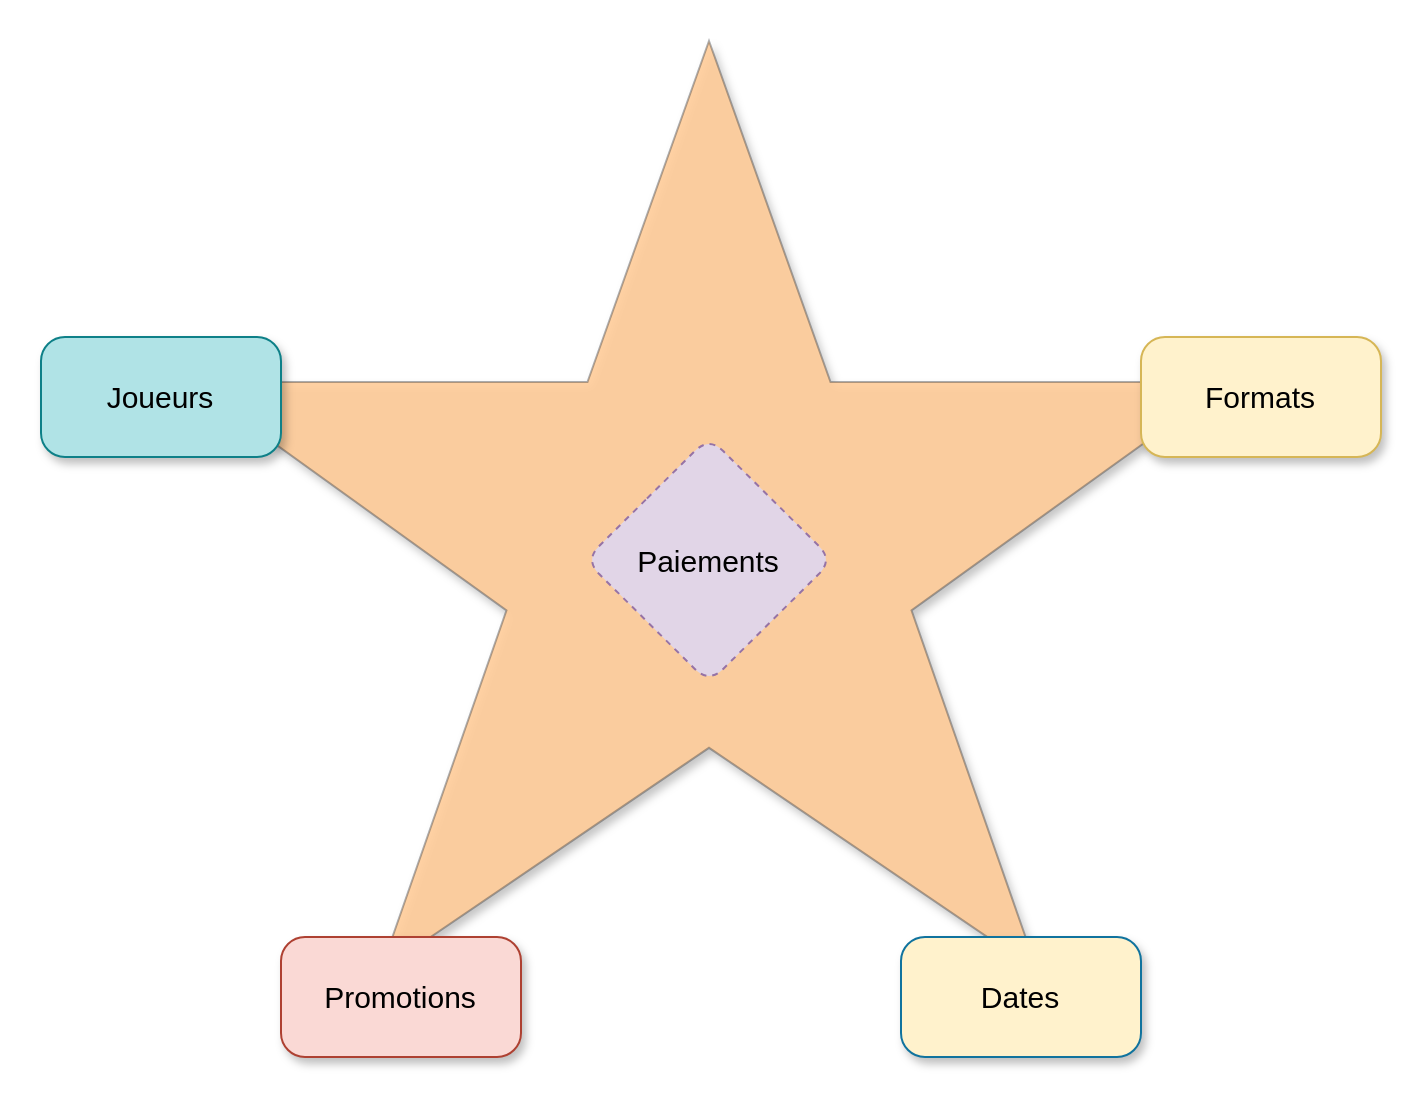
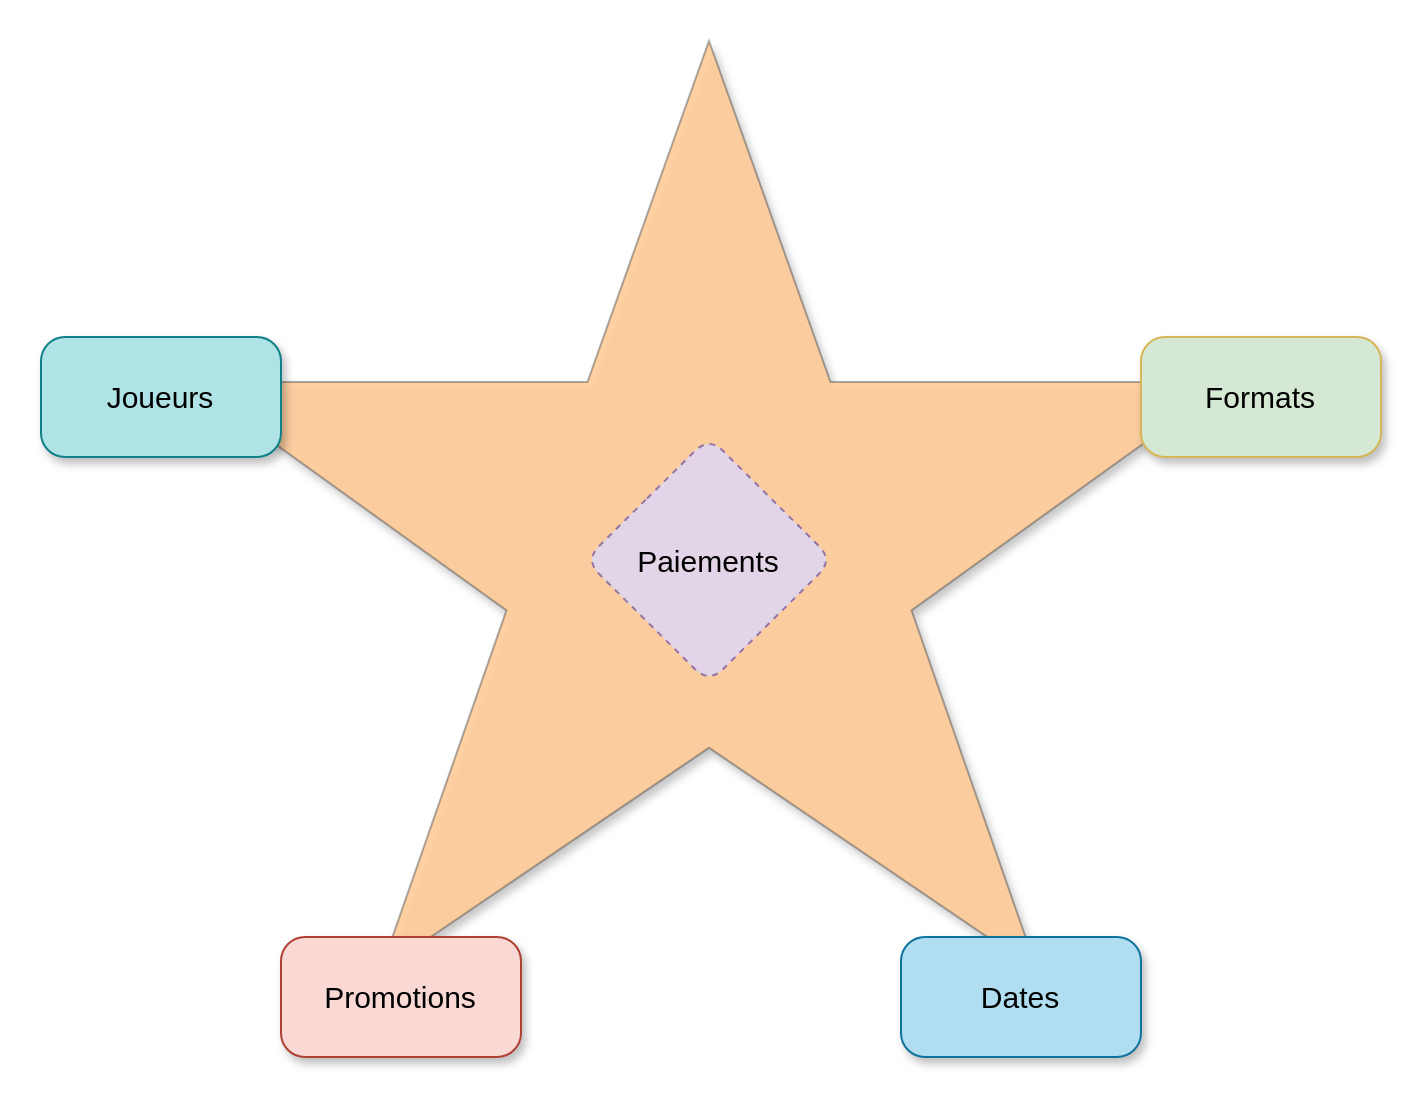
  <mxCell id="0" />
  <mxCell id="1" parent="0" />
  <mxCell id="2" value="" style="verticalLabelPosition=bottom;verticalAlign=top;html=1;shape=mxgraph.basic.star;perimeterSpacing=0;shadow=1;portConstraintRotation=0;connectable=1;strokeOpacity=40;fillOpacity=90;comic=0;treeMoving=0;treeFolding=0;resizeHeight=0;resizeWidth=0;backgroundOutline=0;rounded=1;sketch=0;fillColor=#ffcc99;strokeColor=#36393d;noLabel=0;" parent="1" vertex="1"><mxGeometry x="94" y="20" width="520" height="465" as="geometry" /></mxCell>
  <mxCell id="3" value="Joueurs" style="whiteSpace=wrap;html=1;fontSize=15;fillColor=#b0e3e6;strokeColor=#0e8088;shadow=1;rounded=1;arcSize=20;" parent="1" vertex="1"><mxGeometry x="20" y="168" width="120" height="60" as="geometry" /></mxCell>
- <mxCell id="4" value="&lt;span style=&quot;font-size: 15px&quot;&gt;Formats&lt;/span&gt;" style="whiteSpace=wrap;html=1;fillColor=#fff2cc;strokeColor=#d6b656;shadow=1;glass=0;rounded=1;arcSize=20;" parent="1" vertex="1"><mxGeometry x="570" y="168" width="120" height="60" as="geometry" /></mxCell>
+ <mxCell id="4" value="&lt;span style=&quot;font-size: 15px&quot;&gt;Formats&lt;/span&gt;" style="whiteSpace=wrap;html=1;fillColor=#d5e8d4;strokeColor=#d6b656;shadow=1;glass=0;rounded=1;arcSize=20;" parent="1" vertex="1"><mxGeometry x="570" y="168" width="120" height="60" as="geometry" /></mxCell>
  <mxCell id="5" value="Promotions" style="whiteSpace=wrap;html=1;fontSize=15;fillColor=#fad9d5;strokeColor=#ae4132;shadow=1;rounded=1;arcSize=20;" parent="1" vertex="1"><mxGeometry x="140" y="468" width="120" height="60" as="geometry" /></mxCell>
- <mxCell id="6" value="Dates" style="whiteSpace=wrap;html=1;fontSize=15;fillColor=#fff2cc;strokeColor=#10739e;shadow=1;rounded=1;glass=0;arcSize=20;" parent="1" vertex="1"><mxGeometry x="450" y="468" width="120" height="60" as="geometry" /></mxCell>
+ <mxCell id="6" value="Dates" style="whiteSpace=wrap;html=1;fontSize=15;fillColor=#b1ddf0;strokeColor=#10739e;shadow=1;rounded=1;glass=0;arcSize=20;" parent="1" vertex="1"><mxGeometry x="450" y="468" width="120" height="60" as="geometry" /></mxCell>
  <mxCell id="7" value="Paiements" style="rhombus;whiteSpace=wrap;html=1;fontSize=15;rounded=1;fillColor=#e1d5e7;strokeColor=#9673a6;sketch=0;dashed=1;" parent="1" vertex="1"><mxGeometry x="292" y="218" width="124" height="123" as="geometry" /></mxCell>
